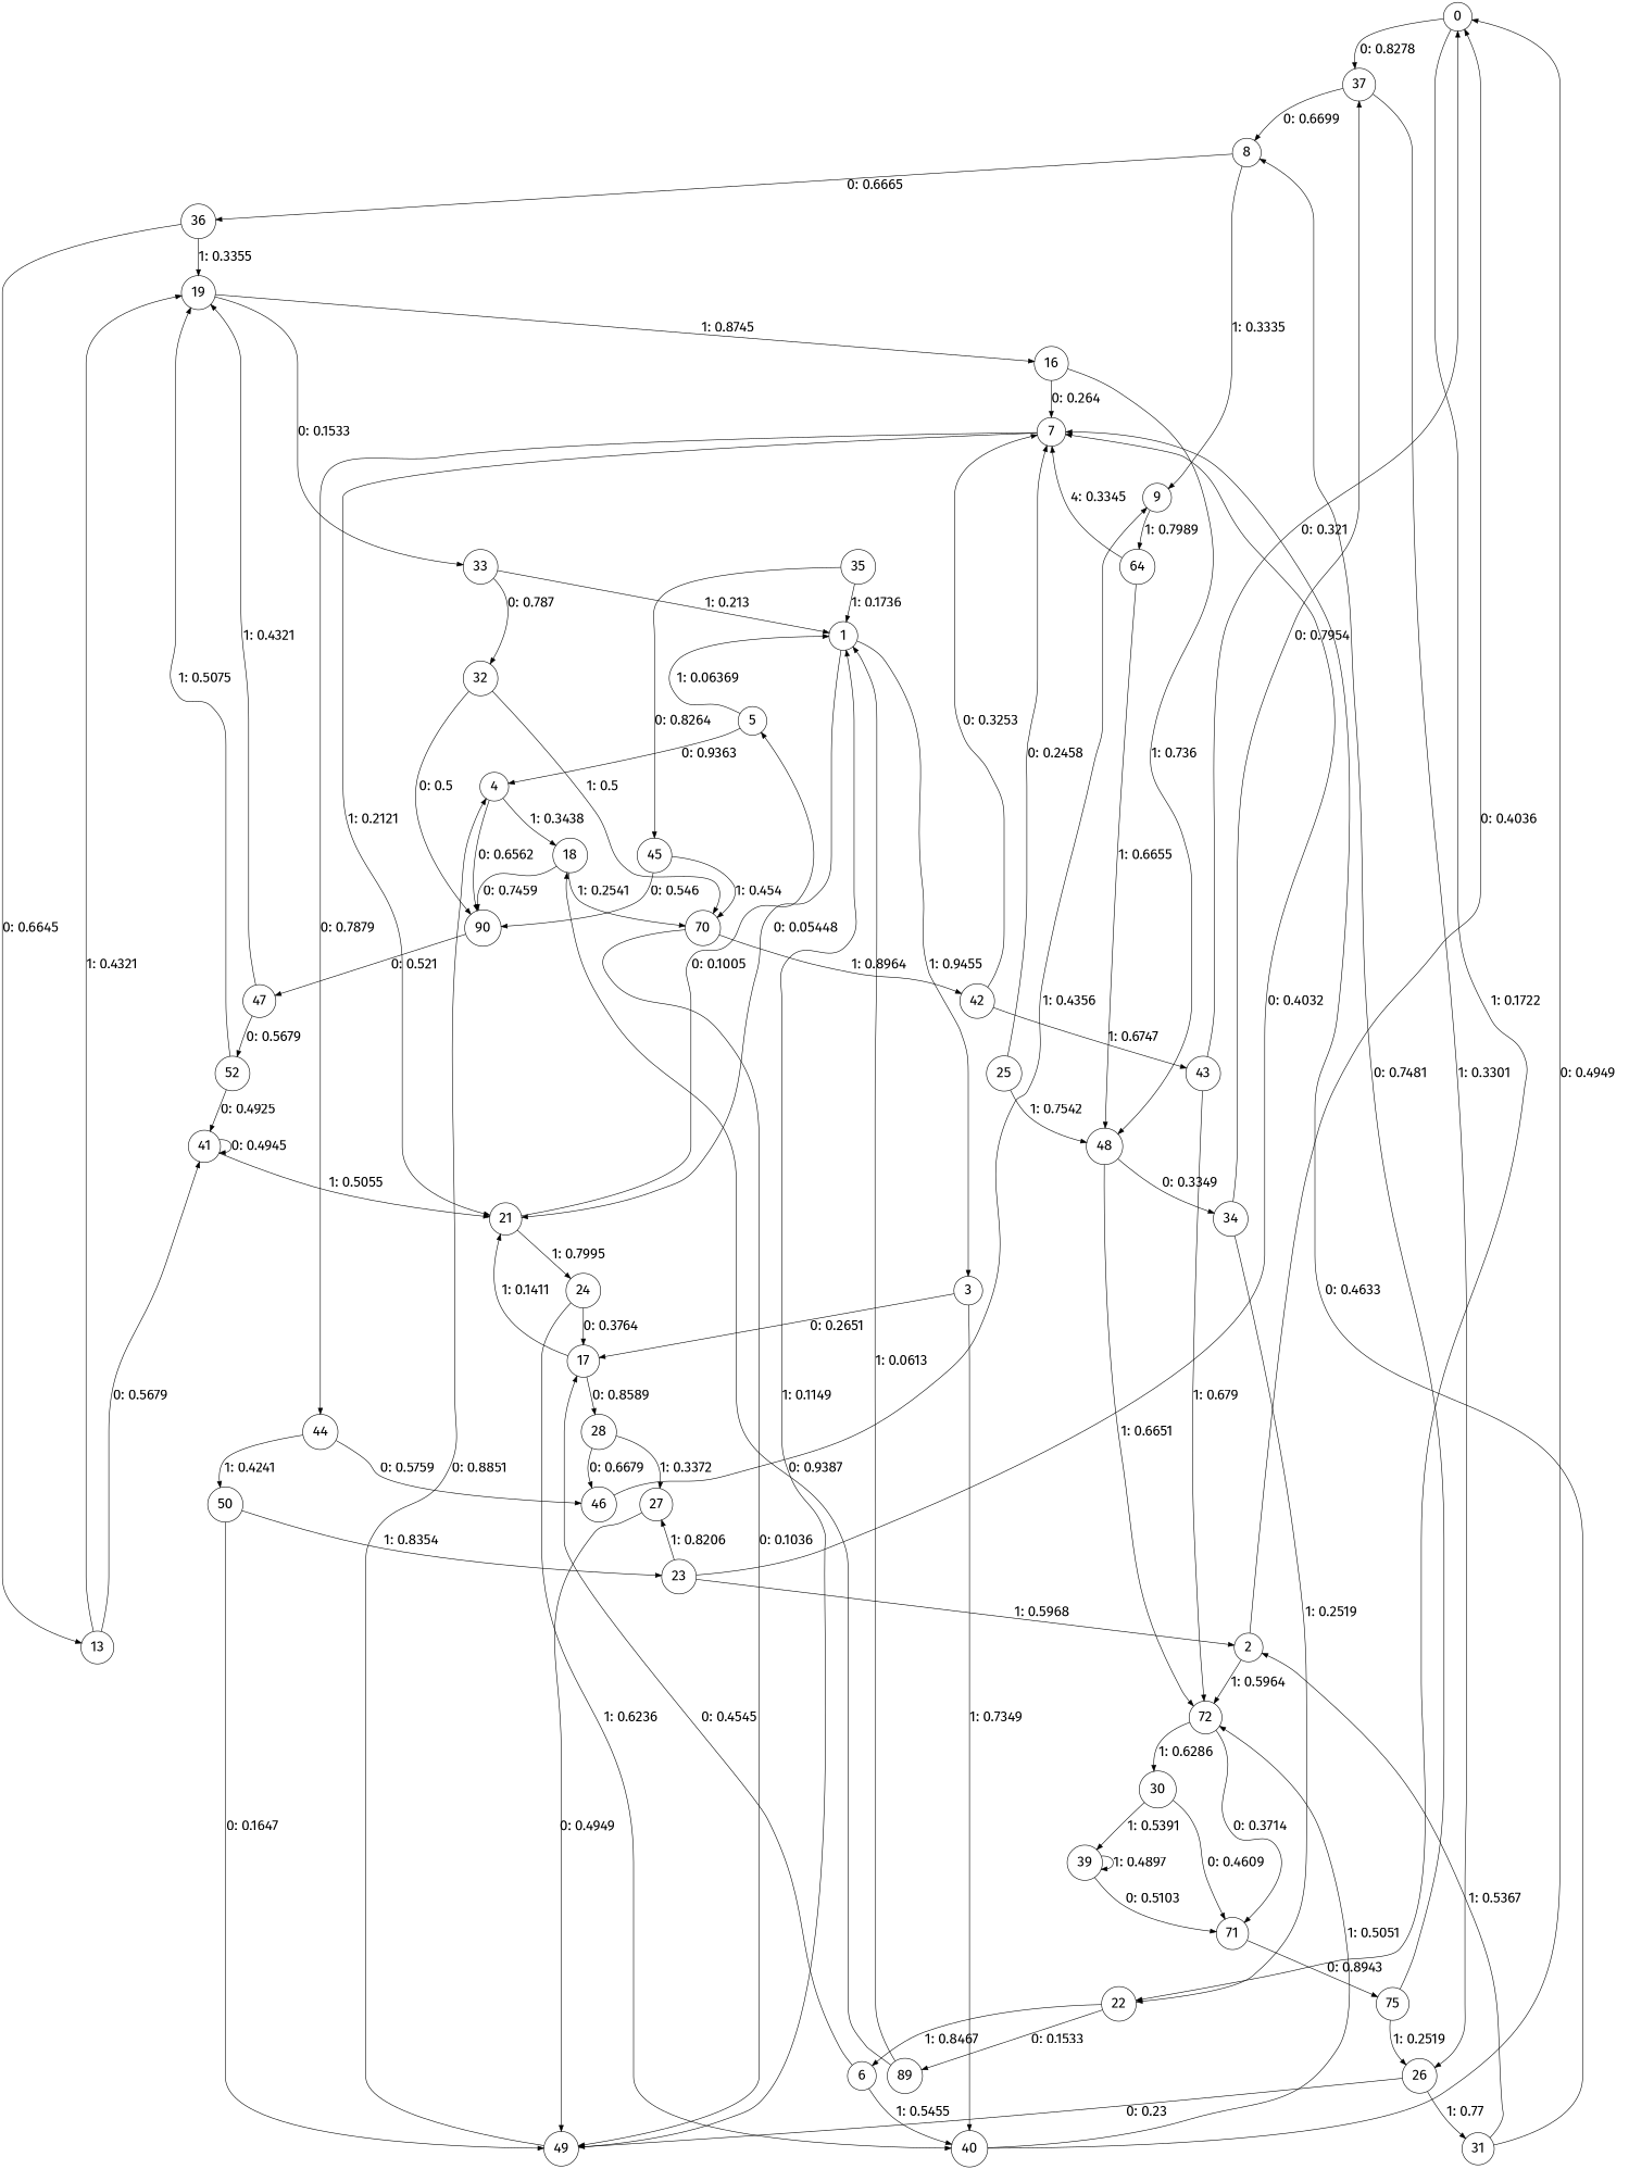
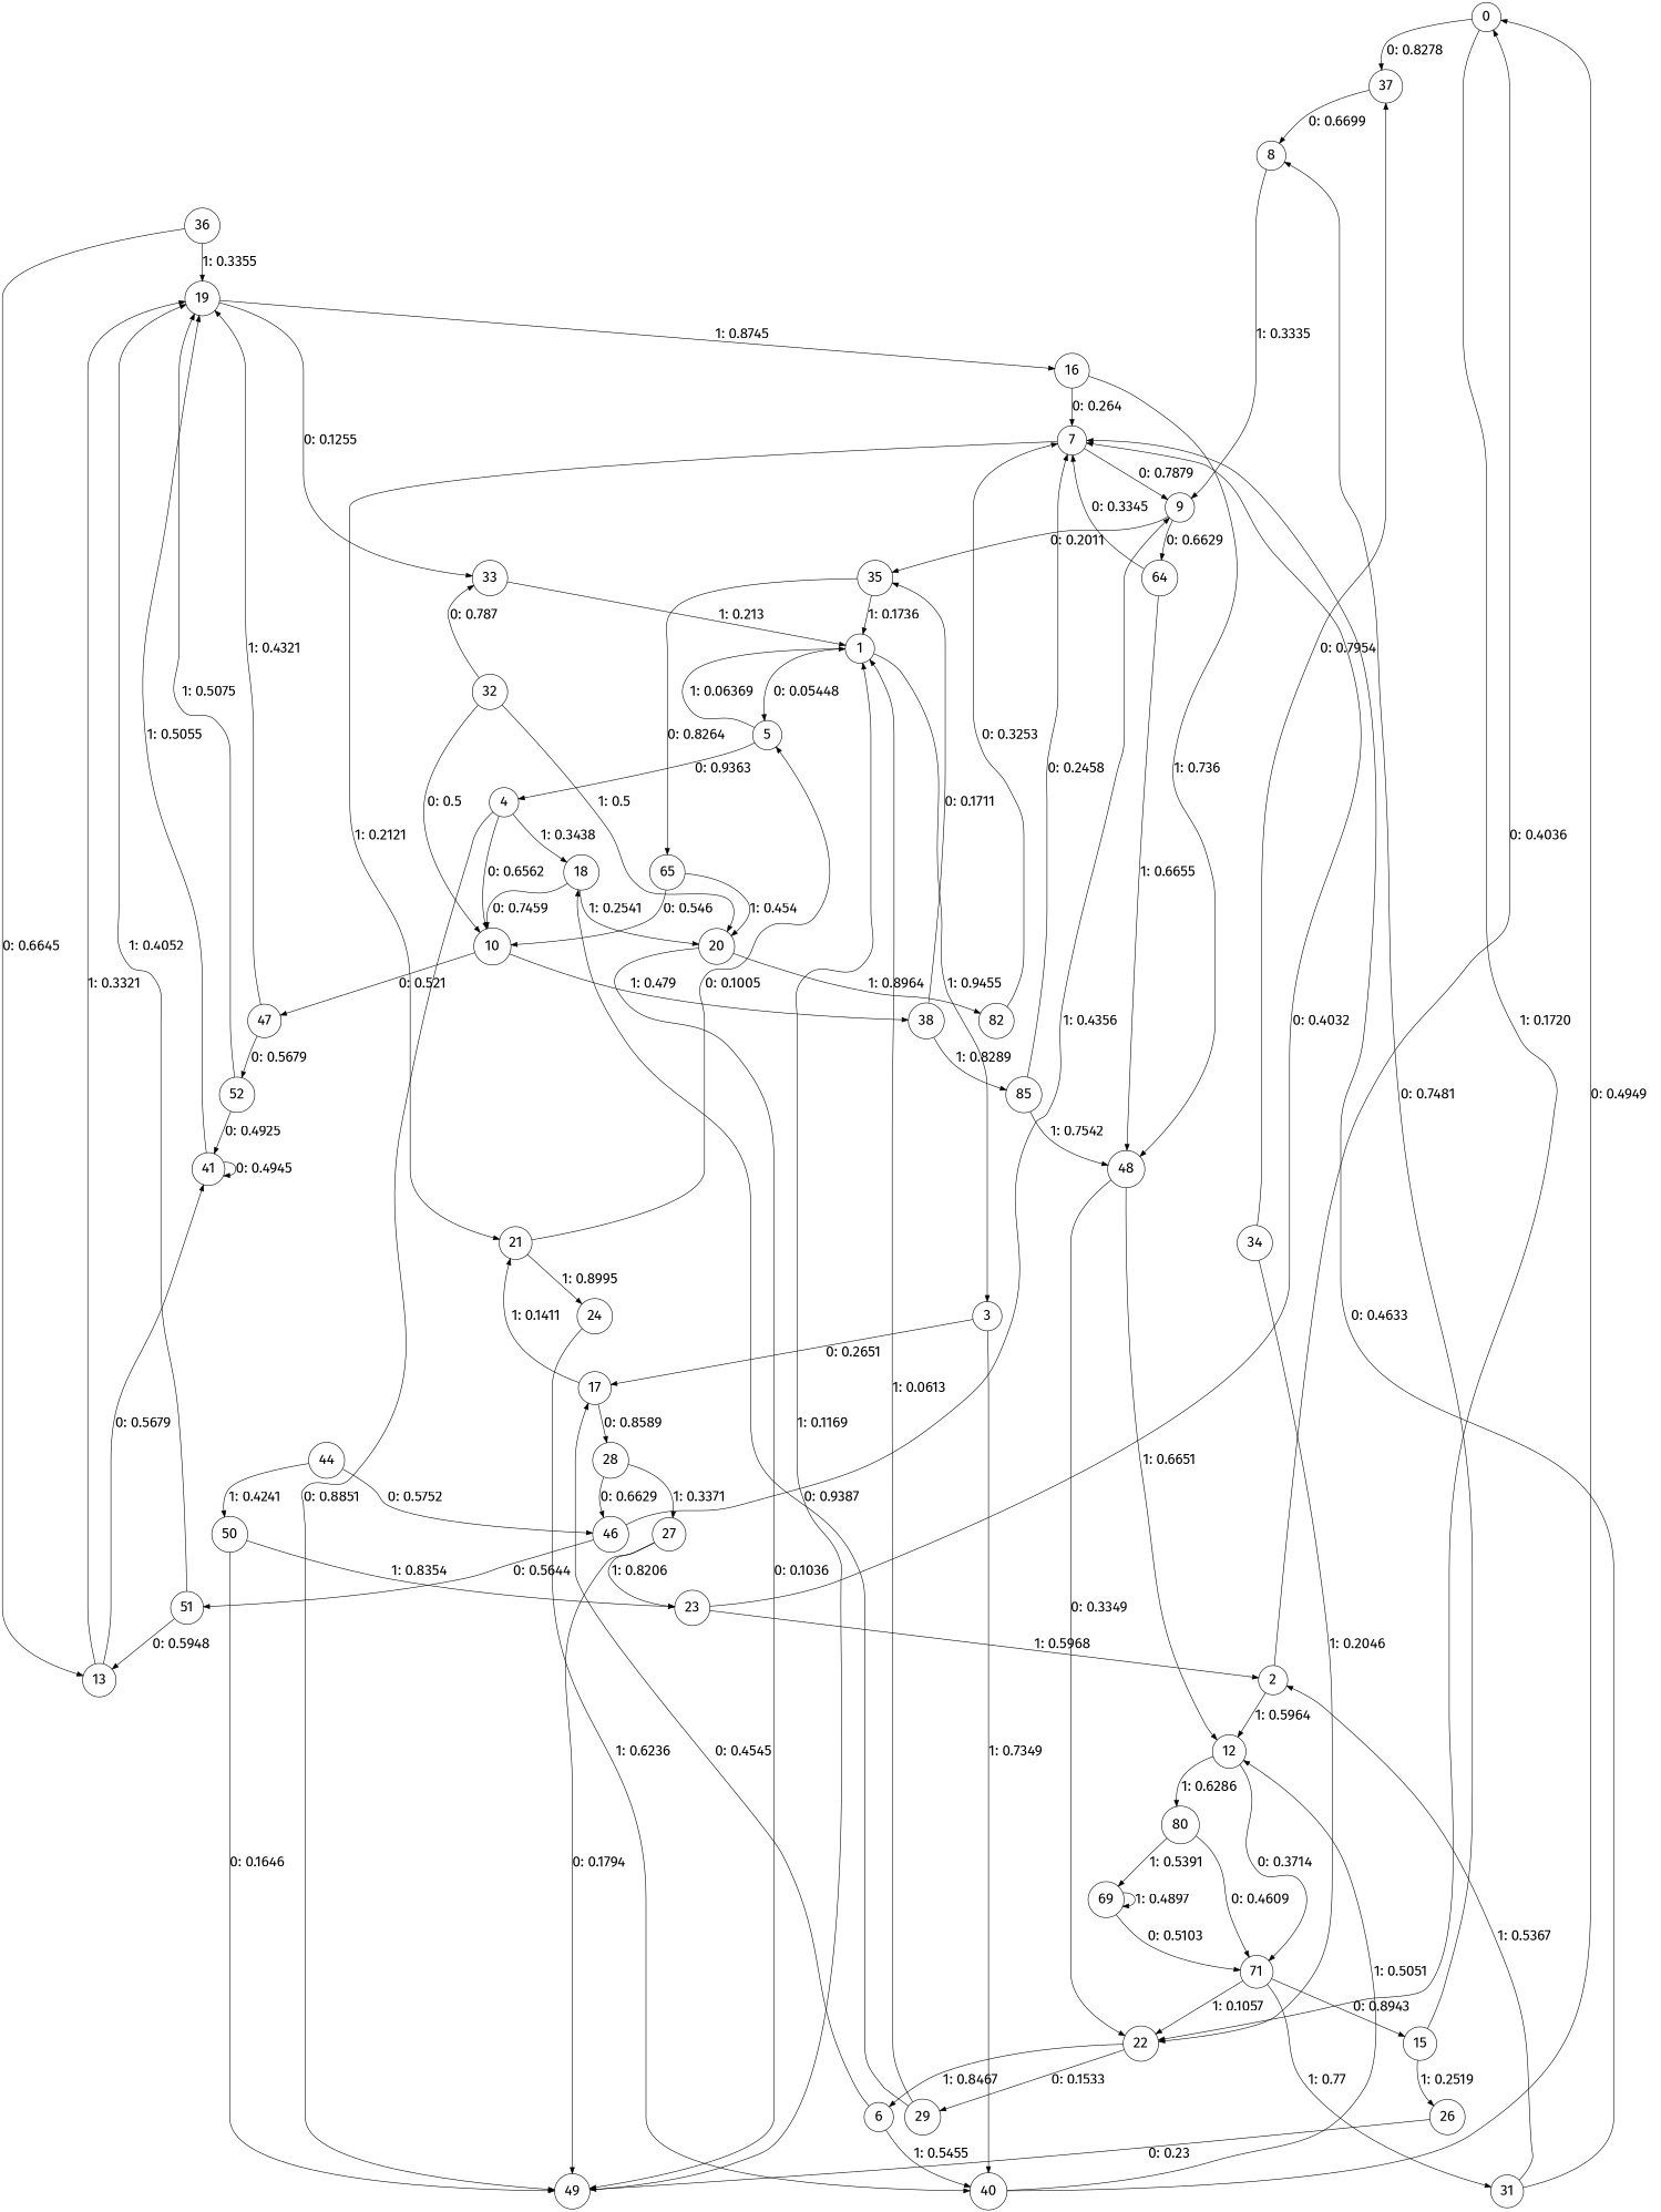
  digraph {
    fontname="Fira Sans"
    node [fontname="Fira Sans" fontsize=24 shape=circle]
    edge [fontname="Fira Sans" fontsize=24]
    0
    37
    22
    8
    26
    6
-   29 [label=89]
+   29
    36
    9
    49
    31
    17
    40
    1
    18
    5
    3
    4
-   10 [label=90]
+   10
    21
    28
-   12 [label=72]
+   12
    2
    n24 [label=71]
-   30
-   15 [label=75]
-   39
+   30 [label=80]
+   15
+   39 [label=69]
    24
    46
    27
    47
-   20 [label=70]
-   42
+   38
+   20
+   42 [label=82]
    19
    52
    35
-   25
+   25 [label=85]
    7
-   43
    44
    50
+   51
    23
    13
    n46 [label=64]
    41
    16
    33
-   45
+   45 [label=65]
    48
    34
    32
    0 -> 37 [label="0: 0.8278   "]
-   0 -> 22 [label="1: 0.1722   "]
+   0 -> 22 [label="1: 0.1720   "]
    37 -> 8 [label="0: 0.6699   "]
-   37 -> 26 [label="1: 0.3301   "]
    22 -> 6 [label="1: 0.8467   "]
    22 -> 29 [label="0: 0.1533   "]
-   8 -> 36 [label="0: 0.6665   "]
    8 -> 9 [label="1: 0.3335   "]
    26 -> 49 [label="0: 0.23     "]
-   26 -> 31 [label="1: 0.77     "]
+   n24 -> 31 [label="1: 0.77     "]
    6 -> 17 [label="0: 0.4545   "]
    6 -> 40 [label="1: 0.5455   "]
    29 -> 1 [label="1: 0.0613   "]
    29 -> 18 [label="0: 0.9387   "]
    36 -> 19 [label="1: 0.3355   "]
    36 -> 13 [label="0: 0.6645   "]
-   9 -> n46 [label="1: 0.7989   "]
-   49 -> 1 [label="1: 0.1149   "]
-   49 -> 4 [label="0: 0.8851   "]
+   9 -> 35 [label="0: 0.2011   "]
+   9 -> n46 [label="0: 0.6629   "]
+   49 -> 1 [label="1: 0.1169   "]
+   4 -> 49 [label="0: 0.8851   "]
    31 -> 2 [label="1: 0.5367   "]
    31 -> 7 [label="0: 0.4633   "]
    17 -> 21 [label="1: 0.1411   "]
    17 -> 28 [label="0: 0.8589   "]
    40 -> 0 [label="0: 0.4949   "]
    40 -> 12 [label="1: 0.5051   "]
-   1 -> 21 [label="0: 0.05448  "]
+   1 -> 5 [label="0: 0.05448  "]
    1 -> 3 [label="1: 0.9455   "]
    18 -> 10 [label="0: 0.7459   "]
    18 -> 20 [label="1: 0.2541   "]
    5 -> 1 [label="1: 0.06369  "]
    5 -> 4 [label="0: 0.9363   "]
    3 -> 17 [label="0: 0.2651   "]
    3 -> 40 [label="1: 0.7349   "]
    4 -> 18 [label="1: 0.3438   "]
    4 -> 10 [label="0: 0.6562   "]
    10 -> 47 [label="0: 0.521    "]
+   10 -> 38 [label="1: 0.479    "]
    21 -> 5 [label="0: 0.1005   "]
-   21 -> 24 [label="1: 0.7995   "]
-   28 -> 46 [label="0: 0.6679   "]
-   28 -> 27 [label="1: 0.3372   "]
+   21 -> 24 [label="1: 0.8995   "]
+   28 -> 46 [label="0: 0.6629   "]
+   28 -> 27 [label="1: 0.3371   "]
    12 -> n24 [label="0: 0.3714   "]
    12 -> 30 [label="1: 0.6286   "]
    2 -> 0 [label="0: 0.4036   "]
    2 -> 12 [label="1: 0.5964   "]
+   n24 -> 22 [label="1: 0.1057   "]
    n24 -> 15 [label="0: 0.8943   "]
    30 -> n24 [label="0: 0.4609   "]
    30 -> 39 [label="1: 0.5391   "]
    15 -> 8 [label="0: 0.7481   "]
    15 -> 26 [label="1: 0.2519   "]
    39 -> n24 [label="0: 0.5103   "]
    39 -> 39 [label="1: 0.4897   "]
-   24 -> 17 [label="0: 0.3764   "]
    24 -> 40 [label="1: 0.6236   "]
    46 -> 9 [label="1: 0.4356   "]
-   27 -> 49 [label="0: 0.4949   "]
-   23 -> 27 [label="1: 0.8206   "]
+   46 -> 51 [label="0: 0.5644   "]
+   27 -> 49 [label="0: 0.1794   "]
+   27 -> 23 [label="1: 0.8206   "]
    47 -> 19 [label="1: 0.4321   "]
    47 -> 52 [label="0: 0.5679   "]
+   38 -> 35 [label="0: 0.1711   "]
+   38 -> 25 [label="1: 0.8289   "]
    20 -> 49 [label="0: 0.1036   "]
    20 -> 42 [label="1: 0.8964   "]
    42 -> 7 [label="0: 0.3253   "]
-   42 -> 43 [label="1: 0.6747   "]
    19 -> 16 [label="1: 0.8745   "]
-   19 -> 33 [label="0: 0.1533   "]
+   19 -> 33 [label="0: 0.1255   "]
    52 -> 19 [label="1: 0.5075   "]
    52 -> 41 [label="0: 0.4925   "]
    35 -> 1 [label="1: 0.1736   "]
    35 -> 45 [label="0: 0.8264   "]
    25 -> 7 [label="0: 0.2458   "]
    25 -> 48 [label="1: 0.7542   "]
    7 -> 21 [label="1: 0.2121   "]
-   7 -> 44 [label="0: 0.7879   "]
-   43 -> 0 [label="0: 0.321    "]
-   43 -> 12 [label="1: 0.679    "]
-   44 -> 46 [label="0: 0.5759   "]
+   7 -> 9 [label="0: 0.7879   "]
+   44 -> 46 [label="0: 0.5752   "]
    44 -> 50 [label="1: 0.4241   "]
-   50 -> 49 [label="0: 0.1647   "]
+   50 -> 49 [label="0: 0.1646   "]
    50 -> 23 [label="1: 0.8354   "]
+   51 -> 19 [label="1: 0.4052   "]
+   51 -> 13 [label="0: 0.5948   "]
    23 -> 2 [label="1: 0.5968   "]
    23 -> 7 [label="0: 0.4032   "]
-   13 -> 19 [label="1: 0.4321   "]
+   13 -> 19 [label="1: 0.3321   "]
    13 -> 41 [label="0: 0.5679   "]
-   n46 -> 7 [label="4: 0.3345   "]
+   n46 -> 7 [label="0: 0.3345   "]
    n46 -> 48 [label="1: 0.6655   "]
-   41 -> 21 [label="1: 0.5055   "]
+   41 -> 19 [label="1: 0.5055   "]
    41 -> 41 [label="0: 0.4945   "]
    16 -> 7 [label="0: 0.264    "]
    16 -> 48 [label="1: 0.736    "]
    33 -> 1 [label="1: 0.213    "]
-   33 -> 32 [label="0: 0.787    "]
+   32 -> 33 [label="0: 0.787    "]
    45 -> 10 [label="0: 0.546    "]
    45 -> 20 [label="1: 0.454    "]
    48 -> 12 [label="1: 0.6651   "]
-   48 -> 34 [label="0: 0.3349   "]
+   48 -> 22 [label="0: 0.3349   "]
    34 -> 37 [label="0: 0.7954   "]
-   34 -> 22 [label="1: 0.2519   "]
+   34 -> 22 [label="1: 0.2046   "]
    32 -> 10 [label="0: 0.5      "]
    32 -> 20 [label="1: 0.5      "]
  }
